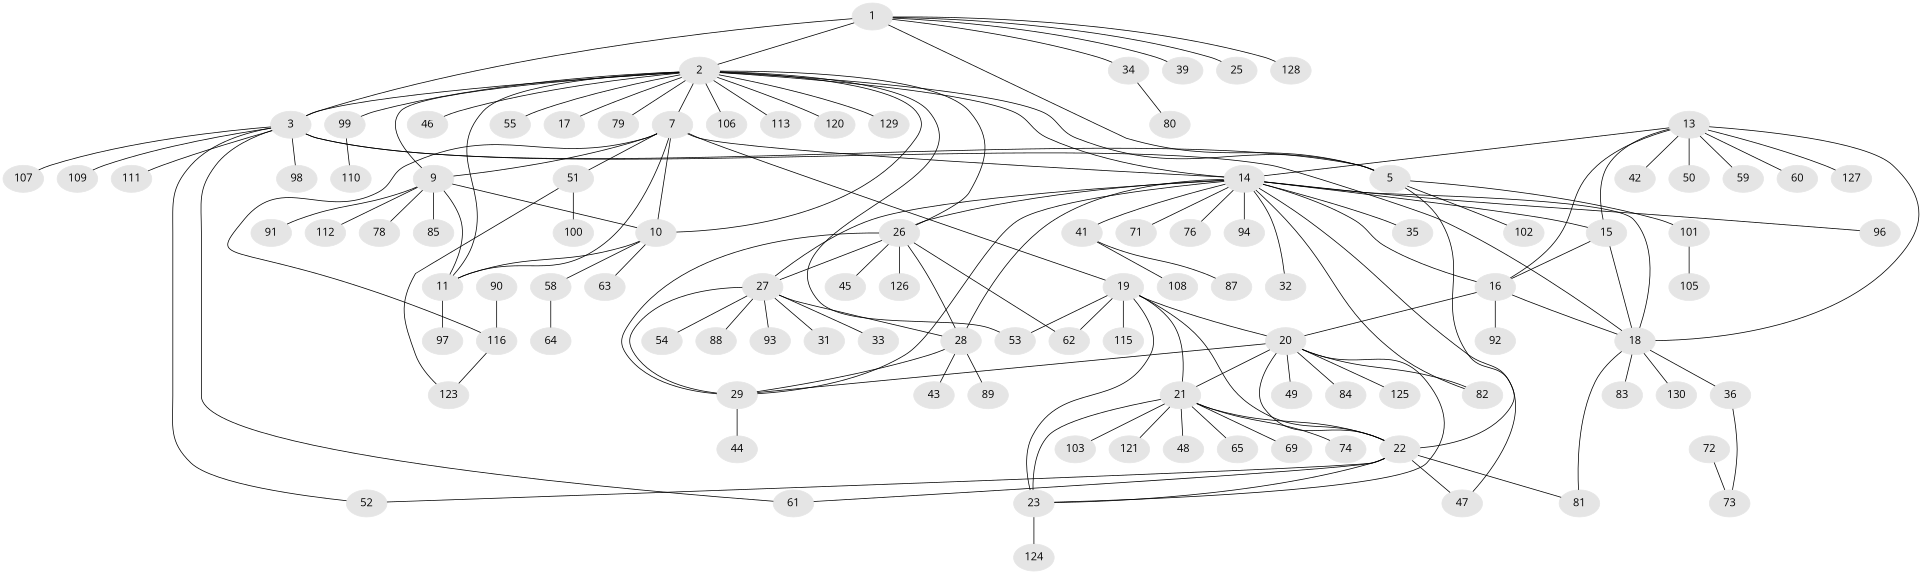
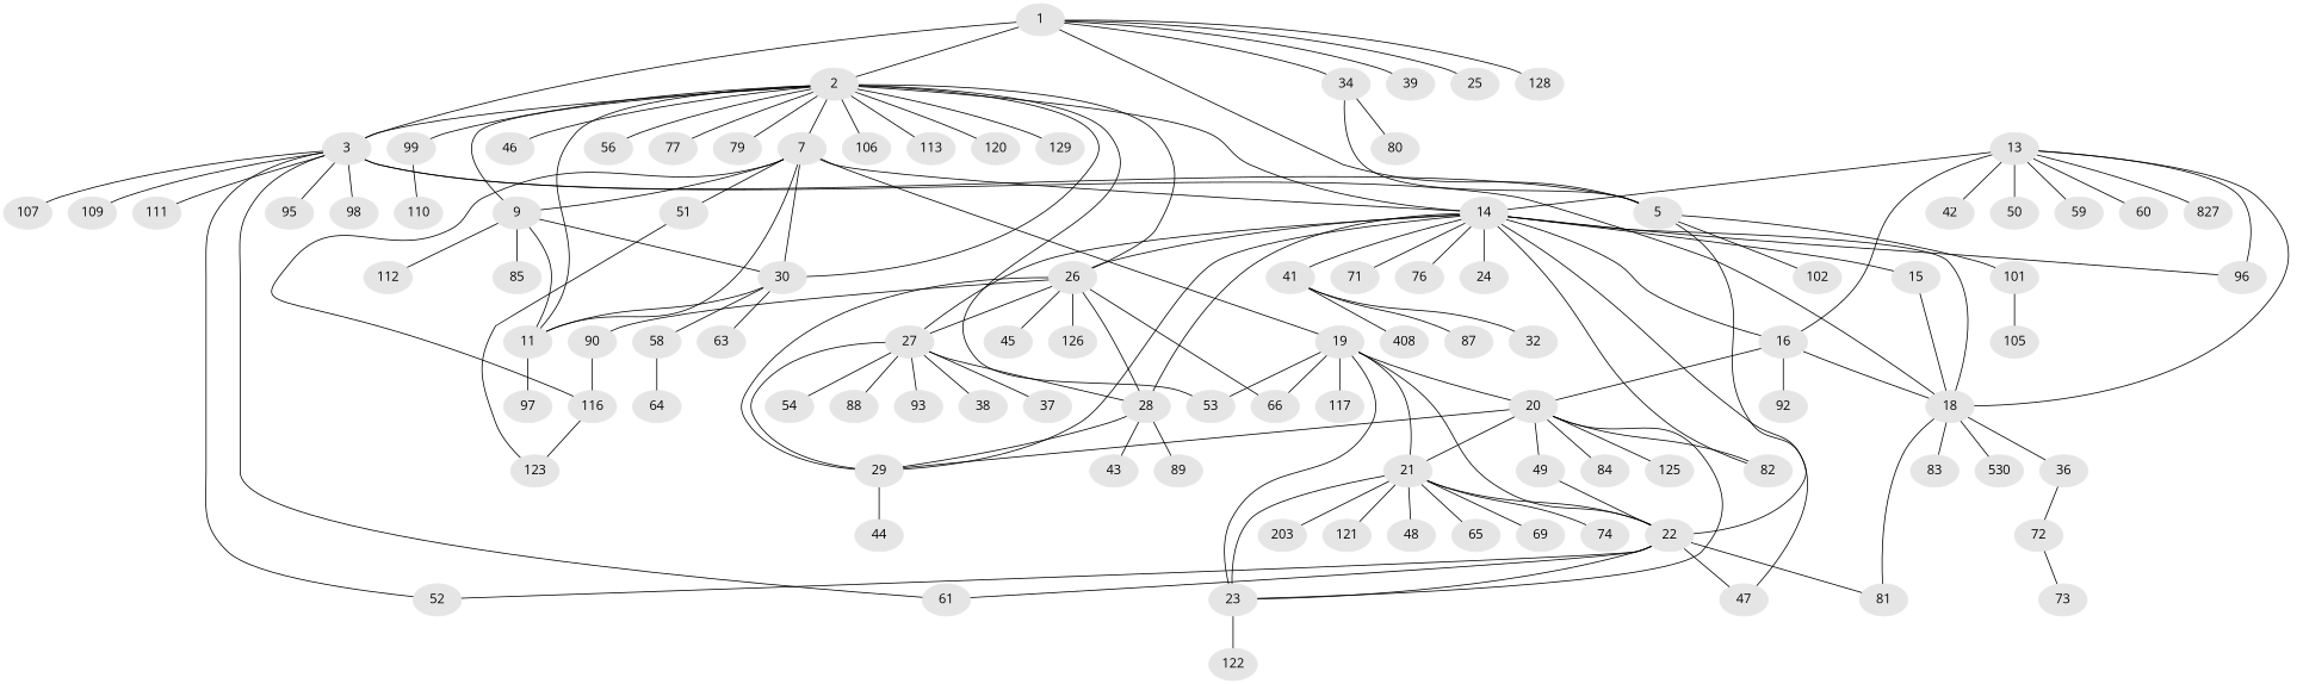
  graph {
    fontname="Open Sans"
    node [color=gray90 fontname="Open Sans" style=filled]
    edge [fontname="Open Sans"]
    1 [super="+6"]
    2 [super="+8"]
    3 [super="+4"]
    5 [super="+68"]
    34
    39
    n7 [label=25]
    128
    7 [super="+12"]
    9 [super="+57"]
-   10
+   10 [label=30]
    11 [super="+33"]
    14 [super="+25"]
    26 [super="+30"]
    46
    53
-   56 [label=55]
-   77 [label=17]
+   56
+   77
    79
    99
    106
    113
    120
    129
    18 [super="+38"]
    52
    61
+   95
    98
    107
    109
    111
    22
    101
    102
    80
    19 [super="+24"]
    51 [super="+55"]
    116
-   78
    85
-   91
    112
    58
    63
    97
    15 [super="+115"]
    16
    27 [super="+67"]
    28 [super="+118"]
    29
    32
-   35
    41 [super="+104"]
    47 [super="+86"]
    71
    76
    82
-   94
+   94 [label=24]
    96
-   62
+   62 [label=66]
    45
    90
    126
    110
    36
    81 [super="+119"]
    83
-   130
+   130 [label=530]
    23
    105
    20 [super="+114"]
    21 [super="+40"]
-   117 [label=115]
-   100
+   117
    123
    64 [super="+70"]
    13 [super="+17"]
    42
    50
    59
    60
-   127
+   127 [label=827]
    92
-   31
-   37 [label=33]
+   31 [label=38]
+   37
    54
    88
    93
    43
    89 [super="+124"]
    44 [super="+66"]
    87
-   108
+   108 [label=408]
    49
    84
    125
    72
    48
    65
    69
    74
-   103
+   103 [label=203]
    121
-   122 [label=124]
+   122
    73
    1 -- 2 [weight=2]
    1 -- 3 [weight=4]
    1 -- 5 [weight=2]
    1 -- 34
    1 -- 39
    1 -- n7
    1 -- 128
    2 -- 3 [weight=2]
-   2 -- 5
+   34 -- 5
    2 -- 7 [weight=2]
    2 -- 9
    2 -- 10
    2 -- 11
    2 -- 14
    2 -- 26
    2 -- 46
    2 -- 53
    2 -- 56
    2 -- 77
    2 -- 79
    2 -- 99
    2 -- 106
    2 -- 113
    2 -- 120
    2 -- 129
    3 -- 5 [weight=2]
    3 -- 18
    3 -- 52
    3 -- 61
+   3 -- 95
    3 -- 98
    3 -- 107
    3 -- 109
    3 -- 111
    5 -- 22
    5 -- 101
    5 -- 102
    34 -- 80
    7 -- 9 [weight=2]
    7 -- 10 [weight=2]
    7 -- 11 [weight=2]
    7 -- 14
    7 -- 19
    7 -- 51
    7 -- 116
    9 -- 10
    9 -- 11
-   9 -- 78
    9 -- 85
-   9 -- 91
    9 -- 112
    10 -- 11
    10 -- 58
    10 -- 63
    11 -- 97
    14 -- 26 [weight=2]
    14 -- 18
    14 -- 15
    14 -- 16
    14 -- 27
    14 -- 28
    14 -- 29
-   14 -- 32
-   14 -- 35
+   41 -- 32
    14 -- 41
    14 -- 47
    14 -- 71
    14 -- 76
    14 -- 82
    14 -- 94
    14 -- 96
    26 -- 27 [weight=2]
    26 -- 28 [weight=2]
    26 -- 29 [weight=2]
    26 -- 62
    26 -- 45
+   26 -- 90
    26 -- 126
    99 -- 110
    18 -- 36
    18 -- 81
    18 -- 83
    18 -- 130
    22 -- 52
    22 -- 61
    22 -- 47
    22 -- 81
    22 -- 23
    101 -- 105
    19 -- 53
    19 -- 22 [weight=2]
    19 -- 62
    19 -- 23 [weight=2]
    19 -- 20 [weight=2]
    19 -- 21 [weight=2]
    19 -- 117
-   51 -- 100
    51 -- 123
    116 -- 123
    58 -- 64
    15 -- 18
-   15 -- 16
    16 -- 18
    16 -- 20
    16 -- 92
    27 -- 28
    27 -- 29
    27 -- 31
    27 -- 37
    27 -- 54
    27 -- 88
    27 -- 93
    28 -- 29
    28 -- 43
    28 -- 89
    29 -- 44
    41 -- 87
    41 -- 108
    90 -- 116
-   36 -- 73
+   36 -- 72
    23 -- 122
-   20 -- 22
+   49 -- 22
    20 -- 29
    20 -- 82
    20 -- 23
    20 -- 21
    20 -- 49
    20 -- 84
    20 -- 125
    21 -- 22
    21 -- 23
    21 -- 48
    21 -- 65
    21 -- 69
    21 -- 74
    21 -- 103
    21 -- 121
    13 -- 14 [weight=2]
    13 -- 18 [weight=2]
-   13 -- 15 [weight=2]
+   13 -- 96 [weight=2]
    13 -- 16 [weight=2]
    13 -- 42
    13 -- 50
    13 -- 59
    13 -- 60
    13 -- 127
    72 -- 73
  }
